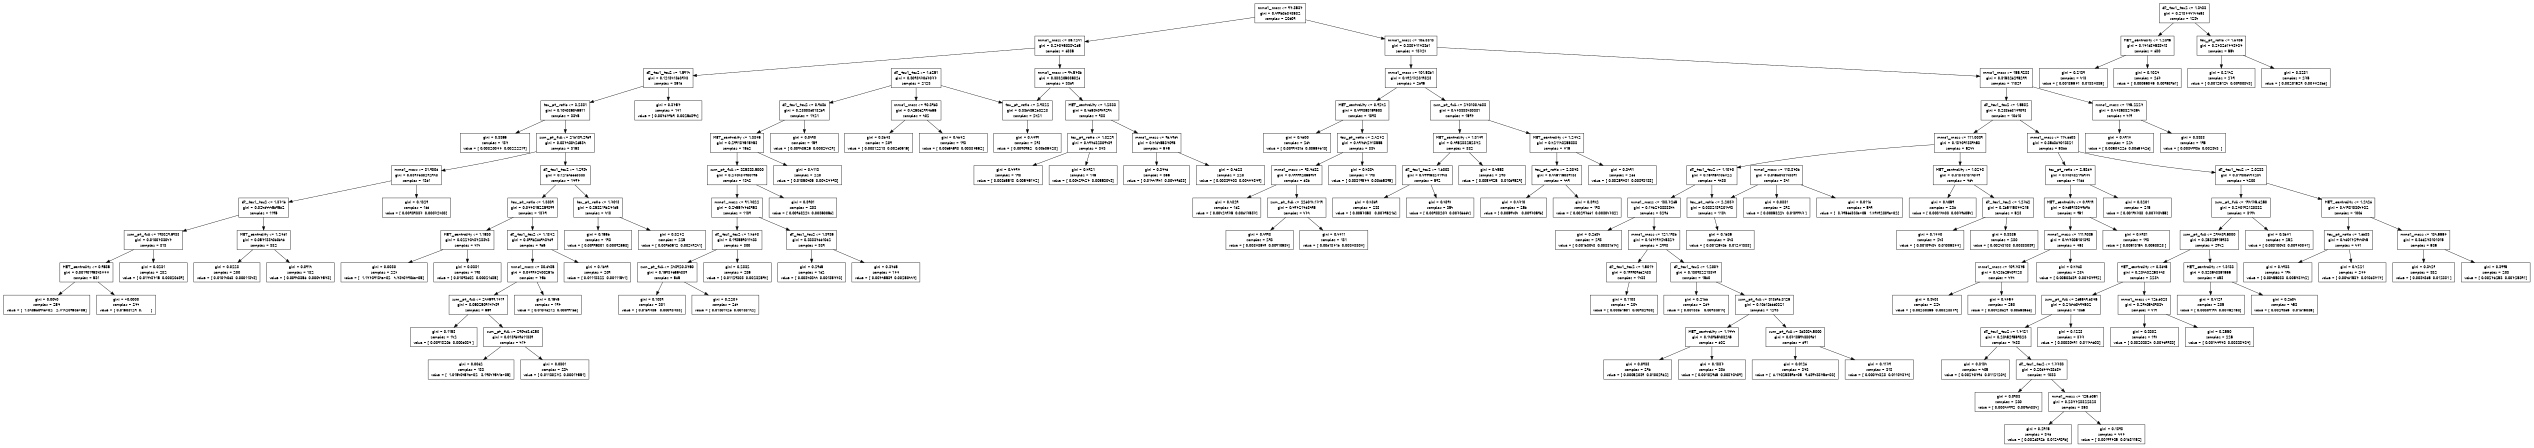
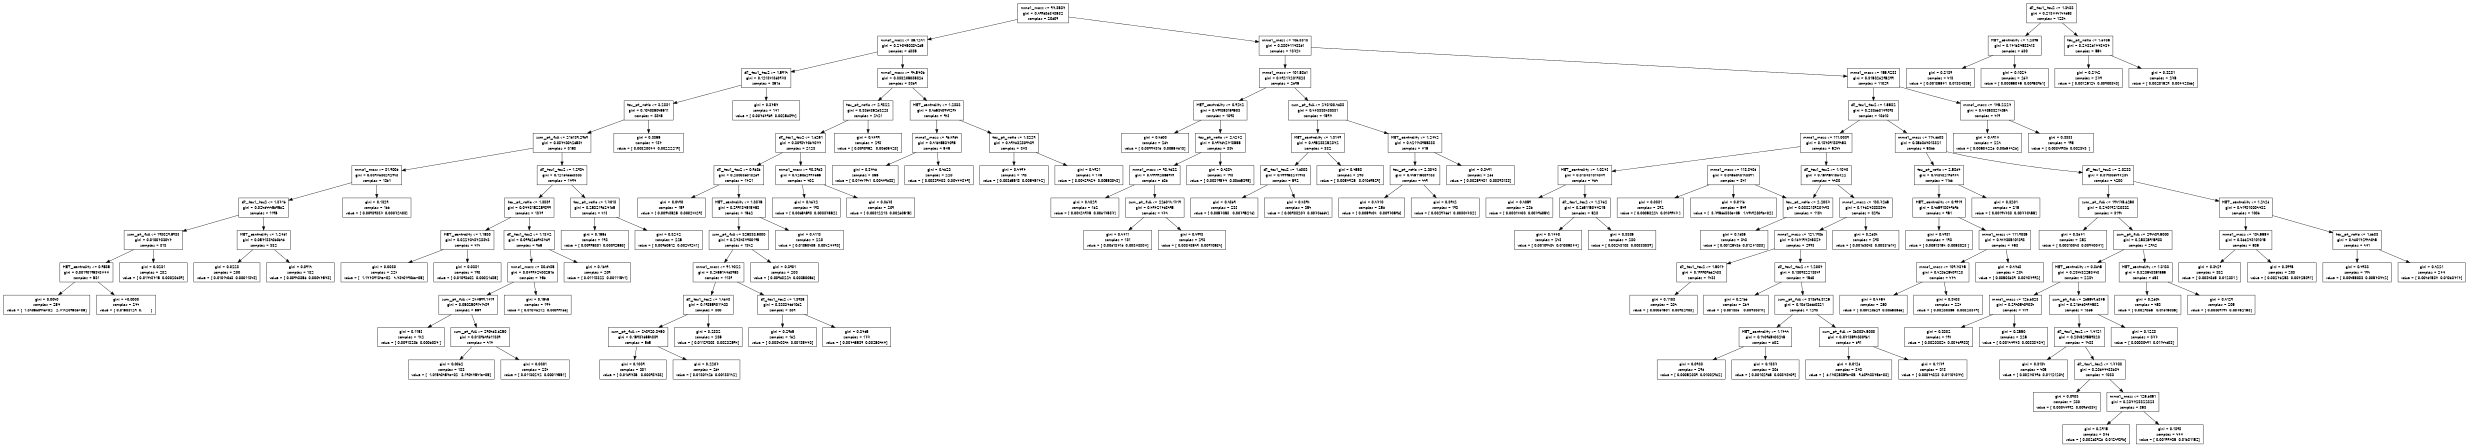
  digraph {
    fontname="Patrick Hand"
    node [fontname="Patrick Hand" shape=box]
    edge [fontname="Patrick Hand"]
    n1 [label="mmc1_mass <= 97.8537\ngini = 0.499636878582\nsamples = 20609"]
    n2 [label="mmc1_mass <= 85.1241\ngini = 0.270750384265\nsamples = 6885"]
    n3 [label="mmc1_mass <= 106.8813\ngini = 0.38071173361\nsamples = 13724"]
    n4 [label="dR_tau1_tau2 <= 1.5914\ngini = 0.121841863973\nsamples = 3516"]
    n5 [label="mmc1_mass <= 94.5706\ngini = 0.383205085826\nsamples = 3369"]
    n6 [label="mmc1_mass <= 101.5861\ngini = 0.492172319828\nsamples = 2695"]
    n7 [label="mmc1_mass <= 155.9288\ngini = 0.315326295299\nsamples = 11029"]
    n8 [label="tau_pt_ratio <= 3.2881\ngini = 0.104085045511\nsamples = 3345"]
    n9 [label="gini = 0.3757\nsamples = 171\nvalue = [ 0.00767969  0.00256894]"]
    n10 [label="tau_pt_ratio <= 2.9822\ngini = 0.336485263228\nsamples = 2421"]
-   n11 [label="MET_centrality <= 1.2833\ngini = 0.465340949294\nsamples = 988"]
+   n11 [label="MET_centrality <= 1.2833\ngini = 0.465340949294\nsamples = 948"]
    n12 [label="sum_pt_full <= 216139.2969\ngini = 0.087430426584\nsamples = 3158"]
    n13 [label="gini = 0.3355\nsamples = 187\nvalue = [ 0.00820077  0.00222219]"]
    n14 [label="mmc1_mass <= 81.9006\ngini = 0.0397630292948\nsamples = 1361"]
    n15 [label="dR_tau1_tau2 <= 1.2934\ngini = 0.121646668333\nsamples = 1797"]
    n16 [label="dR_tau1_tau2 <= 1.3716\ngini = 0.0246444569562\nsamples = 1195"]
    n17 [label="gini = 0.1329\nsamples = 166\nvalue = [ 0.00939337  0.00072408]"]
    n18 [label="tau_pt_ratio <= 1.3839\ngini = 0.0778152259899\nsamples = 1379"]
    n19 [label="tau_pt_ratio <= 1.7018\ngini = 0.253219627165\nsamples = 418"]
    n20 [label="sum_pt_full <= 198029.5938\ngini = 0.0100783047\nsamples = 813"]
    n21 [label="MET_centrality <= 1.2761\ngini = 0.0571884060646\nsamples = 382"]
    n22 [label="MET_centrality <= 0.9585\ngini = 0.00190195843777\nsamples = 531"]
    n23 [label="gini = 0.0231\nsamples = 282\nvalue = [ 0.01748715  0.00020689]"]
    n24 [label="gini = 0.0228\nsamples = 200\nvalue = [ 0.01014063  0.00011848]"]
    n25 [label="gini = 0.0914\nsamples = 182\nvalue = [ 0.00943356  0.00047573]"]
    n26 [label="gini = 0.0040\nsamples = 257\nvalue = [  1.34056094e-02   2.71420953e-05]"]
    n27 [label="gini = -0.0000\nsamples = 274\nvalue = [ 0.01508129  0.        ]"]
    n28 [label="MET_centrality <= 1.1530\ngini = 0.0227348728843\nsamples = 414"]
    n29 [label="dR_tau1_tau2 <= 1.1872\ngini = 0.0996266943769\nsamples = 965"]
    n30 [label="gini = 0.1556\nsamples = 193\nvalue = [ 0.00995801  0.00092558]"]
    n31 [label="gini = 0.3272\nsamples = 225\nvalue = [ 0.00960512  0.00249241]"]
    n32 [label="gini = 0.0080\nsamples = 224\nvalue = [  1.17739134e-02   4.73407906e-05]"]
    n33 [label="gini = 0.0381\nsamples = 190\nvalue = [ 0.01093602  0.00021685]"]
    n34 [label="mmc1_mass <= 80.6485\ngini = 0.0799724002516\nsamples = 756"]
    n35 [label="gini = 0.1649\nsamples = 209\nvalue = [ 0.01118322  0.00111541]"]
    n36 [label="sum_pt_full <= 247599.1719\ngini = 0.0502509141489\nsamples = 559"]
    n37 [label="gini = 0.1545\nsamples = 197\nvalue = [ 0.01076212  0.00099166]"]
    n38 [label="gini = 0.1158\nsamples = 142\nvalue = [ 0.00918206  0.0006037 ]"]
    n39 [label="sum_pt_full <= 290468.6250\ngini = 0.0189649611389\nsamples = 417"]
    n40 [label="gini = 0.0062\nsamples = 183\nvalue = [  1.01540457e-02   3.19047541e-05]"]
    n41 [label="gini = 0.0301\nsamples = 234\nvalue = [ 0.01130272  0.00017551]"]
    n42 [label="dR_tau1_tau2 <= 1.6251\ngini = 0.309847067077\nsamples = 2123"]
    n43 [label="gini = 0.4799\nsamples = 298\nvalue = [ 0.0090952   0.00605728]"]
    n44 [label="mmc1_mass <= 96.4964\ngini = 0.41645537095\nsamples = 575"]
    n45 [label="tau_pt_ratio <= 1.8229\ngini = 0.497632809439\nsamples = 373"]
    n46 [label="dR_tau1_tau2 <= 0.9686\ngini = 0.280086018269\nsamples = 1721"]
    n47 [label="mmc1_mass <= 90.3963\ngini = 0.425062997655\nsamples = 402"]
    n48 [label="gini = 0.0490\nsamples = 159\nvalue = [ 0.00948525  0.00024429]"]
    n49 [label="MET_centrality <= 1.3875\ngini = 0.299187515758\nsamples = 1562"]
    n50 [label="gini = 0.4672\nsamples = 193\nvalue = [ 0.00654598  0.00387552]"]
    n51 [label="gini = 0.3678\nsamples = 209\nvalue = [ 0.00812213  0.00260515]"]
    n52 [label="sum_pt_full <= 325833.5000\ngini = 0.273487900195\nsamples = 1342"]
    n53 [label="gini = 0.4113\nsamples = 220\nvalue = [ 0.01050405  0.00427793]"]
    n54 [label="mmc1_mass <= 91.7022\ngini = 0.245514768953\nsamples = 1139"]
    n55 [label="gini = 0.3901\nsamples = 203\nvalue = [ 0.00968224  0.00350056]"]
    n56 [label="dR_tau1_tau2 <= 1.4678\ngini = 0.198559011433\nsamples = 800"]
    n57 [label="dR_tau1_tau2 <= 1.3935\ngini = 0.33837661062\nsamples = 339"]
    n58 [label="sum_pt_full <= 248920.3750\ngini = 0.159376554889\nsamples = 565"]
    n59 [label="gini = 0.2832\nsamples = 235\nvalue = [ 0.01129308  0.00232594]"]
    n60 [label="gini = 0.2965\nsamples = 162\nvalue = [ 0.00840344  0.00185773]"]
    n61 [label="gini = 0.3765\nsamples = 177\nvalue = [ 0.00745539  0.00250447]"]
    n62 [label="gini = 0.1039\nsamples = 301\nvalue = [ 0.0169735   0.00098733]"]
    n63 [label="gini = 0.2207\nsamples = 264\nvalue = [ 0.01301426  0.00188142]"]
    n64 [label="gini = 0.3746\nsamples = 355\nvalue = [ 0.01441941  0.00479688]"]
    n65 [label="gini = 0.4623\nsamples = 220\nvalue = [ 0.00839703  0.00477879]"]
    n66 [label="gini = 0.4797\nsamples = 198\nvalue = [ 0.00865518  0.00575172]"]
    n67 [label="gini = 0.4921\nsamples = 175\nvalue = [ 0.00429427  0.00553043]"]
    n68 [label="MET_centrality <= 0.9242\ngini = 0.499853159503\nsamples = 1098"]
    n69 [label="sum_pt_full <= 273100.4688\ngini = 0.473333480381\nsamples = 1597"]
    n70 [label="dR_tau1_tau2 <= 1.5582\ngini = 0.288668179098\nsamples = 10610"]
    n71 [label="mmc1_mass <= 175.2227\ngini = 0.478583214354\nsamples = 419"]
    n72 [label="gini = 0.4600\nsamples = 264\nvalue = [ 0.00997316  0.00557613]"]
    n73 [label="tau_pt_ratio <= 2.4272\ngini = 0.497642718555\nsamples = 834"]
    n74 [label="MET_centrality <= 1.3179\ngini = 0.495288252872\nsamples = 882"]
-   n75 [label="MET_centrality <= 1.2742\ngini = 0.421143255888\nsamples = 715"]
+   n75 [label="MET_centrality <= 1.2742\ngini = 0.421143955888\nsamples = 715"]
    n76 [label="mmc1_mass <= 98.7632\ngini = 0.499992055949\nsamples = 636"]
    n77 [label="gini = 0.4384\nsamples = 198\nvalue = [ 0.00319577  0.00665395]"]
    n78 [label="gini = 0.4829\nsamples = 162\nvalue = [ 0.00424975  0.00617587]"]
    n79 [label="sum_pt_full <= 226014.1719\ngini = 0.49721768495\nsamples = 474"]
    n80 [label="gini = 0.4711\nsamples = 181\nvalue = [ 0.00618716  0.00378807]"]
    n81 [label="gini = 0.4998\nsamples = 293\nvalue = [ 0.00878549  0.00910584]"]
    n82 [label="dR_tau1_tau2 <= 1.6003\ngini = 0.499953271943\nsamples = 592"]
    n83 [label="gini = 0.4558\nsamples = 290\nvalue = [ 0.0057925   0.01069529]"]
    n84 [label="tau_pt_ratio <= 2.3073\ngini = 0.445115089138\nsamples = 449"]
    n85 [label="gini = 0.3491\nsamples = 266\nvalue = [ 0.00259781  0.00893188]"]
    n86 [label="gini = 0.4869\nsamples = 238\nvalue = [ 0.0057358   0.00795216]"]
    n87 [label="gini = 0.4894\nsamples = 354\nvalue = [ 0.00988207  0.00736664]"]
    n88 [label="gini = 0.4710\nsamples = 256\nvalue = [ 0.0059404   0.00970596]"]
    n89 [label="gini = 0.3942\nsamples = 193\nvalue = [ 0.00297661  0.00804732]"]
    n90 [label="mmc1_mass <= 111.0039\ngini = 0.187091889453\nsamples = 5244"]
    n91 [label="mmc1_mass <= 114.6603\ngini = 0.356367013821\nsamples = 5366"]
    n92 [label="gini = 0.4917\nsamples = 224\nvalue = [ 0.00507226  0.00657426]"]
    n93 [label="gini = 0.3388\nsamples = 195\nvalue = [ 0.00849936  0.002343  ]"]
    n94 [label="MET_centrality <= 1.0278\ngini = 0.318781314079\nsamples = 764"]
    n95 [label="dR_tau1_tau2 <= 1.1070\ngini = 0.154954106722\nsamples = 4480"]
    n96 [label="tau_pt_ratio <= 2.5867\ngini = 0.448482196974\nsamples = 1166"]
    n97 [label="dR_tau1_tau2 <= 2.0233\ngini = 0.319806497234\nsamples = 4200"]
    n98 [label="gini = 0.4059\nsamples = 236\nvalue = [ 0.00314403  0.00796054]"]
    n99 [label="dR_tau1_tau2 <= 1.2762\ngini = 0.265115077215\nsamples = 528"]
    n100 [label="tau_pt_ratio <= 2.2037\ngini = 0.0882189201493\nsamples = 1184"]
    n101 [label="mmc1_mass <= 138.7265\ngini = 0.176273888844\nsamples = 3296"]
    n102 [label="gini = 0.1770\nsamples = 248\nvalue = [ 0.00109484  0.01005877]"]
    n103 [label="gini = 0.3385\nsamples = 280\nvalue = [ 0.00243108  0.00883039]"]
    n104 [label="gini = 0.1635\nsamples = 343\nvalue = [ 0.00125436  0.01271388]"]
    n105 [label="mmc1_mass <= 121.1986\ngini = 0.167197245827\nsamples = 2998"]
    n106 [label="gini = 0.2634\nsamples = 298\nvalue = [ 0.00163048  0.00881614]"]
    n107 [label="mmc1_mass <= 118.8706\ngini = 0.0456043143391\nsamples = 841"]
    n108 [label="gini = 0.0881\nsamples = 292\nvalue = [ 0.00053224  0.0109947 ]"]
    n109 [label="gini = 0.0116\nsamples = 549\nvalue = [  8.79566833e-05   1.49492809e-02]"]
    n110 [label="dR_tau1_tau2 <= 1.5017\ngini = 0.199909662483\nsamples = 1438"]
    n111 [label="dR_tau1_tau2 <= 1.2007\ngini = 0.130982213849\nsamples = 1560"]
    n112 [label="gini = 0.1108\nsamples = 204\nvalue = [ 0.00061501  0.00982908]"]
    n113 [label="gini = 0.2166\nsamples = 267\nvalue = [ 0.001386    0.00983014]"]
    n114 [label="sum_pt_full <= 318696.3125\ngini = 0.106136660321\nsamples = 1293"]
    n115 [label="dR_tau1_tau2 <= 1.3433\ngini = 0.218774147658\nsamples = 1234"]
    n116 [label="MET_centrality <= 1.2395\ngini = 0.171687588418\nsamples = 680"]
    n117 [label="tau_pt_ratio <= 1.6735\ngini = 0.273261773737\nsamples = 554"]
    n118 [label="gini = 0.2139\nsamples = 413\nvalue = [ 0.00185571  0.01337835]"]
    n119 [label="gini = 0.1027\nsamples = 267\nvalue = [ 0.00055075  0.00958961]"]
    n120 [label="gini = 0.2142\nsamples = 279\nvalue = [ 0.00125124  0.00900843]"]
    n121 [label="gini = 0.3281\nsamples = 275\nvalue = [ 0.00201529  0.00772866]"]
    n122 [label="MET_centrality <= 1.1744\ngini = 0.140965403245\nsamples = 602"]
    n123 [label="sum_pt_full <= 368034.5000\ngini = 0.0718594380961\nsamples = 691"]
    n124 [label="gini = 0.0938\nsamples = 296\nvalue = [ 0.00052039  0.01002962]"]
    n125 [label="gini = 0.1887\nsamples = 306\nvalue = [ 0.00102965  0.00873409]"]
    n126 [label="gini = 0.0126\nsamples = 373\nvalue = [  6.17025859e-05   9.68943375e-03]"]
    n127 [label="gini = 0.1179\nsamples = 318\nvalue = [ 0.00074328  0.01107374]"]
    n128 [label="MET_centrality <= 0.9919\ngini = 0.465918079696\nsamples = 951"]
    n129 [label="gini = 0.3201\nsamples = 215\nvalue = [ 0.00194738  0.00778455]"]
    n130 [label="sum_pt_full <= 194175.6250\ngini = 0.270192120832\nsamples = 3194"]
    n131 [label="MET_centrality <= 1.2426\ngini = 0.419810304732\nsamples = 1006"]
    n132 [label="gini = 0.4981\nsamples = 193\nvalue = [ 0.00513154  0.0058028 ]"]
    n133 [label="mmc1_mass <= 111.9085\ngini = 0.447305101398\nsamples = 758"]
    n134 [label="mmc1_mass <= 109.7375\ngini = 0.423625409128\nsamples = 474"]
    n135 [label="gini = 0.4768\nsamples = 284\nvalue = [ 0.00508639  0.00787992]"]
    n136 [label="gini = 0.4757\nsamples = 250\nvalue = [ 0.00420629  0.00658566]"]
    n137 [label="gini = 0.3408\nsamples = 224\nvalue = [ 0.00230855  0.00828879]"]
    n138 [label="gini = 0.3671\nsamples = 252\nvalue = [ 0.00310048  0.00970071]"]
    n139 [label="sum_pt_full <= 294439.5000\ngini = 0.25825915983\nsamples = 2942"]
    n140 [label="mmc1_mass <= 134.5557\ngini = 0.366278101015\nsamples = 535"]
    n141 [label="tau_pt_ratio <= 1.6683\ngini = 0.460172944045\nsamples = 471"]
    n142 [label="MET_centrality <= 0.8645\ngini = 0.234432253748\nsamples = 2284"]
    n143 [label="MET_centrality <= 1.3133\ngini = 0.323548351555\nsamples = 658"]
    n144 [label="mmc1_mass <= 126.6028\ngini = 0.29405409034\nsamples = 419"]
    n145 [label="sum_pt_full <= 265549.6875\ngini = 0.216460497502\nsamples = 1865"]
    n146 [label="gini = 0.2604\nsamples = 453\nvalue = [ 0.0029365   0.01615085]"]
    n147 [label="gini = 0.4129\nsamples = 205\nvalue = [ 0.00309194  0.00752158]"]
    n148 [label="gini = 0.3302\nsamples = 194\nvalue = [ 0.00203024  0.00769983]"]
    n149 [label="gini = 0.2550\nsamples = 225\nvalue = [ 0.00147973  0.00838737]"]
    n150 [label="dR_tau1_tau2 <= 1.7121\ngini = 0.234529559323\nsamples = 1488"]
    n151 [label="gini = 0.1228\nsamples = 377\nvalue = [ 0.00080491  0.01144603]"]
    n152 [label="gini = 0.3134\nsamples = 405\nvalue = [ 0.00270796  0.01121204]"]
    n153 [label="dR_tau1_tau2 <= 1.7783\ngini = 0.20677438687\nsamples = 1083"]
    n154 [label="gini = 0.0903\nsamples = 230\nvalue = [ 0.00047992  0.00964884]"]
    n155 [label="mmc1_mass <= 125.6051\ngini = 0.237728822328\nsamples = 853"]
    n156 [label="gini = 0.2915\nsamples = 376\nvalue = [ 0.00268926  0.01249396]"]
    n157 [label="gini = 0.1898\nsamples = 477\nvalue = [ 0.00199735  0.01681152]"]
    n158 [label="gini = 0.3429\nsamples = 332\nvalue = [ 0.0034865  0.012381 ]"]
    n159 [label="gini = 0.3995\nsamples = 203\nvalue = [ 0.00276253  0.00725391]"]
    n160 [label="gini = 0.4933\nsamples = 194\nvalue = [ 0.00455083  0.00573742]"]
    n161 [label="gini = 0.4221\nsamples = 277\nvalue = [ 0.00461537  0.01063717]"]
    n1 -> n2
    n1 -> n3
    n2 -> n4
    n2 -> n5
    n3 -> n6
    n3 -> n7
    n4 -> n8
    n4 -> n9
    n5 -> n10
    n5 -> n11
    n6 -> n68
    n6 -> n69
    n7 -> n70
    n7 -> n71
    n8 -> n12
    n8 -> n13
-   n42 -> n10
+   n10 -> n42
    n10 -> n43
    n11 -> n44
    n11 -> n45
    n12 -> n14
    n12 -> n15
    n14 -> n16
    n14 -> n17
    n15 -> n18
    n15 -> n19
    n16 -> n20
    n16 -> n21
    n18 -> n28
    n18 -> n29
    n19 -> n30
    n19 -> n31
    n20 -> n22
    n20 -> n23
    n21 -> n24
    n21 -> n25
    n22 -> n26
    n22 -> n27
    n28 -> n32
    n28 -> n33
    n29 -> n34
    n29 -> n35
    n34 -> n36
    n34 -> n37
    n36 -> n38
    n36 -> n39
    n39 -> n40
    n39 -> n41
    n42 -> n46
    n42 -> n47
    n44 -> n64
    n44 -> n65
    n45 -> n66
    n45 -> n67
    n46 -> n48
    n46 -> n49
    n47 -> n50
    n47 -> n51
    n49 -> n52
    n49 -> n53
    n52 -> n54
    n52 -> n55
    n54 -> n56
    n54 -> n57
    n56 -> n58
    n56 -> n59
    n57 -> n60
    n57 -> n61
    n58 -> n62
    n58 -> n63
    n68 -> n72
    n68 -> n73
    n69 -> n74
    n69 -> n75
    n70 -> n90
    n70 -> n91
    n71 -> n92
    n71 -> n93
    n73 -> n76
    n73 -> n77
    n74 -> n82
    n74 -> n83
    n75 -> n84
    n75 -> n85
    n76 -> n78
    n76 -> n79
    n79 -> n80
    n79 -> n81
    n82 -> n86
    n82 -> n87
    n84 -> n88
    n84 -> n89
    n90 -> n94
    n90 -> n95
    n91 -> n96
    n91 -> n97
    n94 -> n98
    n94 -> n99
    n95 -> n100
    n95 -> n101
    n96 -> n128
    n96 -> n129
    n97 -> n130
    n97 -> n131
    n99 -> n102
    n99 -> n103
    n100 -> n104
    n101 -> n105
    n101 -> n106
    n105 -> n110
    n105 -> n111
    n107 -> n100
    n107 -> n108
    n107 -> n109
    n110 -> n112
    n111 -> n113
    n111 -> n114
    n114 -> n122
    n114 -> n123
    n115 -> n116
    n115 -> n117
    n116 -> n118
    n116 -> n119
    n117 -> n120
    n117 -> n121
    n122 -> n124
    n122 -> n125
    n123 -> n126
    n123 -> n127
    n128 -> n132
    n128 -> n133
    n130 -> n138
    n130 -> n139
    n131 -> n140
    n131 -> n141
    n133 -> n134
    n133 -> n135
    n134 -> n136
    n134 -> n137
    n139 -> n142
    n139 -> n143
    n140 -> n158
    n140 -> n159
    n141 -> n160
    n141 -> n161
    n142 -> n144
    n142 -> n145
    n143 -> n146
    n143 -> n147
    n144 -> n148
    n144 -> n149
    n145 -> n150
    n145 -> n151
    n150 -> n152
    n150 -> n153
    n153 -> n154
    n153 -> n155
    n155 -> n156
    n155 -> n157
  }
